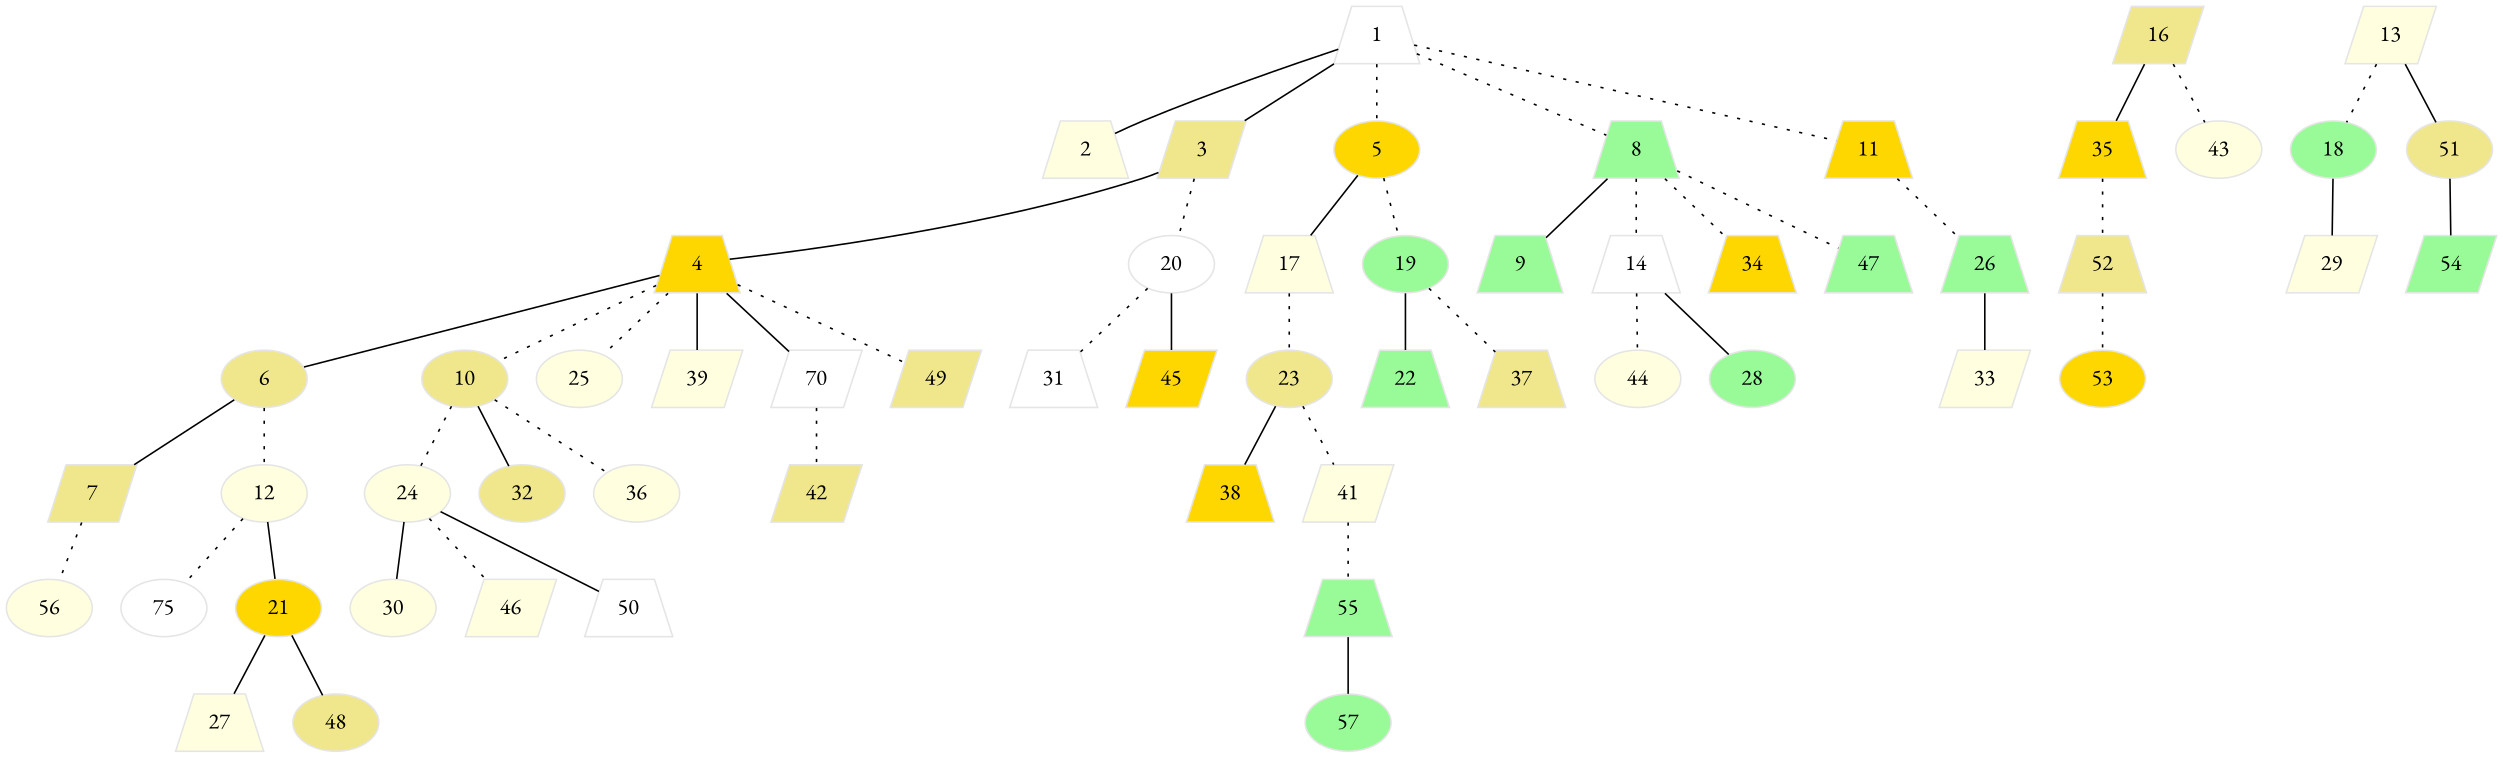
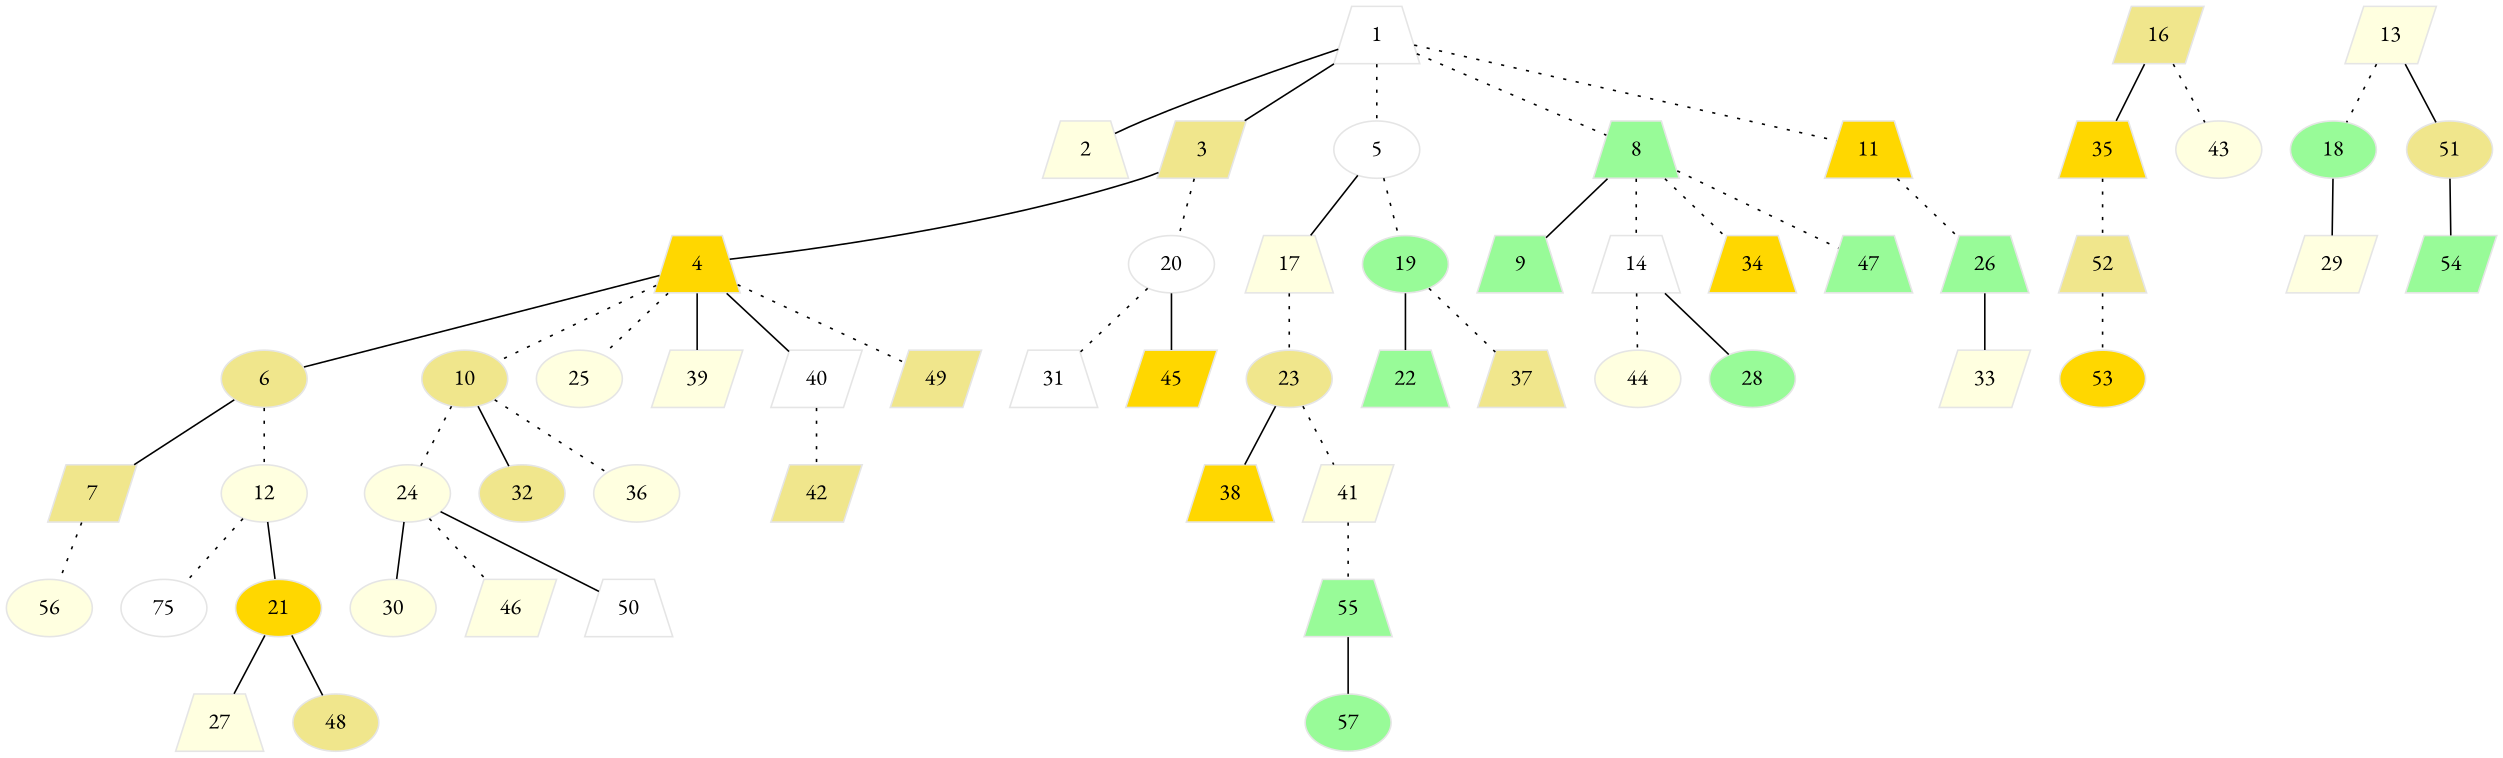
  graph {
    fontname="EB Garamond"
    node [color=gray90 fillcolor=lightyellow fontname="EB Garamond" shape=ellipse style=filled]
    edge [fontname="EB Garamond" style=dotted]
    1 [fillcolor=white shape=trapezium]
    2 [shape=trapezium]
    3 [fillcolor=khaki shape=parallelogram]
-   5 [fillcolor=gold]
+   5 [fillcolor=white]
    8 [fillcolor=palegreen shape=trapezium]
    11 [fillcolor=gold shape=trapezium]
    4 [fillcolor=gold shape=trapezium]
    20 [fillcolor=white]
    17 [shape=trapezium]
    19 [fillcolor=palegreen]
    9 [fillcolor=palegreen shape=trapezium]
    14 [fillcolor=white shape=trapezium]
    34 [fillcolor=gold shape=trapezium]
    47 [fillcolor=palegreen shape=trapezium]
    26 [fillcolor=palegreen shape=trapezium]
    6 [fillcolor=khaki]
    10 [fillcolor=khaki]
    25
    39 [shape=parallelogram]
-   40 [fillcolor=white shape=parallelogram label=70]
+   40 [fillcolor=white shape=parallelogram]
    49 [fillcolor=khaki shape=parallelogram]
    31 [fillcolor=white shape=trapezium]
    45 [fillcolor=gold shape=parallelogram]
    7 [fillcolor=khaki shape=parallelogram]
    12
    24
    32 [fillcolor=khaki]
    36
    42 [fillcolor=khaki shape=parallelogram]
    23 [fillcolor=khaki]
    22 [fillcolor=palegreen shape=trapezium]
    37 [fillcolor=khaki shape=trapezium]
    56
    n34 [fillcolor=white label=75]
    21 [fillcolor=gold]
    16 [fillcolor=khaki shape=parallelogram]
    35 [fillcolor=gold shape=trapezium]
    43
    44
    28 [fillcolor=palegreen]
    30
    46 [shape=parallelogram]
    50 [fillcolor=white shape=trapezium]
    33 [shape=parallelogram]
    13 [shape=parallelogram]
    18 [fillcolor=palegreen]
    51 [fillcolor=khaki]
    27 [shape=trapezium]
    48 [fillcolor=khaki]
    29 [shape=parallelogram]
    54 [fillcolor=palegreen shape=parallelogram]
    52 [fillcolor=khaki shape=trapezium]
    38 [fillcolor=gold shape=trapezium]
    41 [shape=parallelogram]
    55 [fillcolor=palegreen shape=trapezium]
    53 [fillcolor=gold]
    57 [fillcolor=palegreen]
    1 -- 2 [style=solid]
    1 -- 3 [style=solid]
    1 -- 5
    1 -- 8
    1 -- 11
    3 -- 4 [style=solid]
    3 -- 20
    5 -- 17 [style=solid]
    5 -- 19
    8 -- 9 [style=solid]
    8 -- 14
    8 -- 34
    8 -- 47
    11 -- 26
    4 -- 6 [style=solid]
    4 -- 10
    4 -- 25
    4 -- 39 [style=solid]
    4 -- 40 [style=solid]
    4 -- 49
    20 -- 31
    20 -- 45 [style=solid]
    17 -- 23
    19 -- 22 [style=solid]
    19 -- 37
    14 -- 44
    14 -- 28 [style=solid]
    26 -- 33 [style=solid]
    6 -- 7 [style=solid]
    6 -- 12
    10 -- 24
    10 -- 32 [style=solid]
    10 -- 36
    40 -- 42
    7 -- 56
    12 -- n34
    12 -- 21 [style=solid]
    24 -- 30 [style=solid]
    24 -- 46
    24 -- 50 [style=solid]
    23 -- 38 [style=solid]
    23 -- 41
    21 -- 27 [style=solid]
    21 -- 48 [style=solid]
    16 -- 35 [style=solid]
    16 -- 43
    35 -- 52
    13 -- 18
    13 -- 51 [style=solid]
    18 -- 29 [style=solid]
    51 -- 54 [style=solid]
    52 -- 53
    41 -- 55
    55 -- 57 [style=solid]
  }
